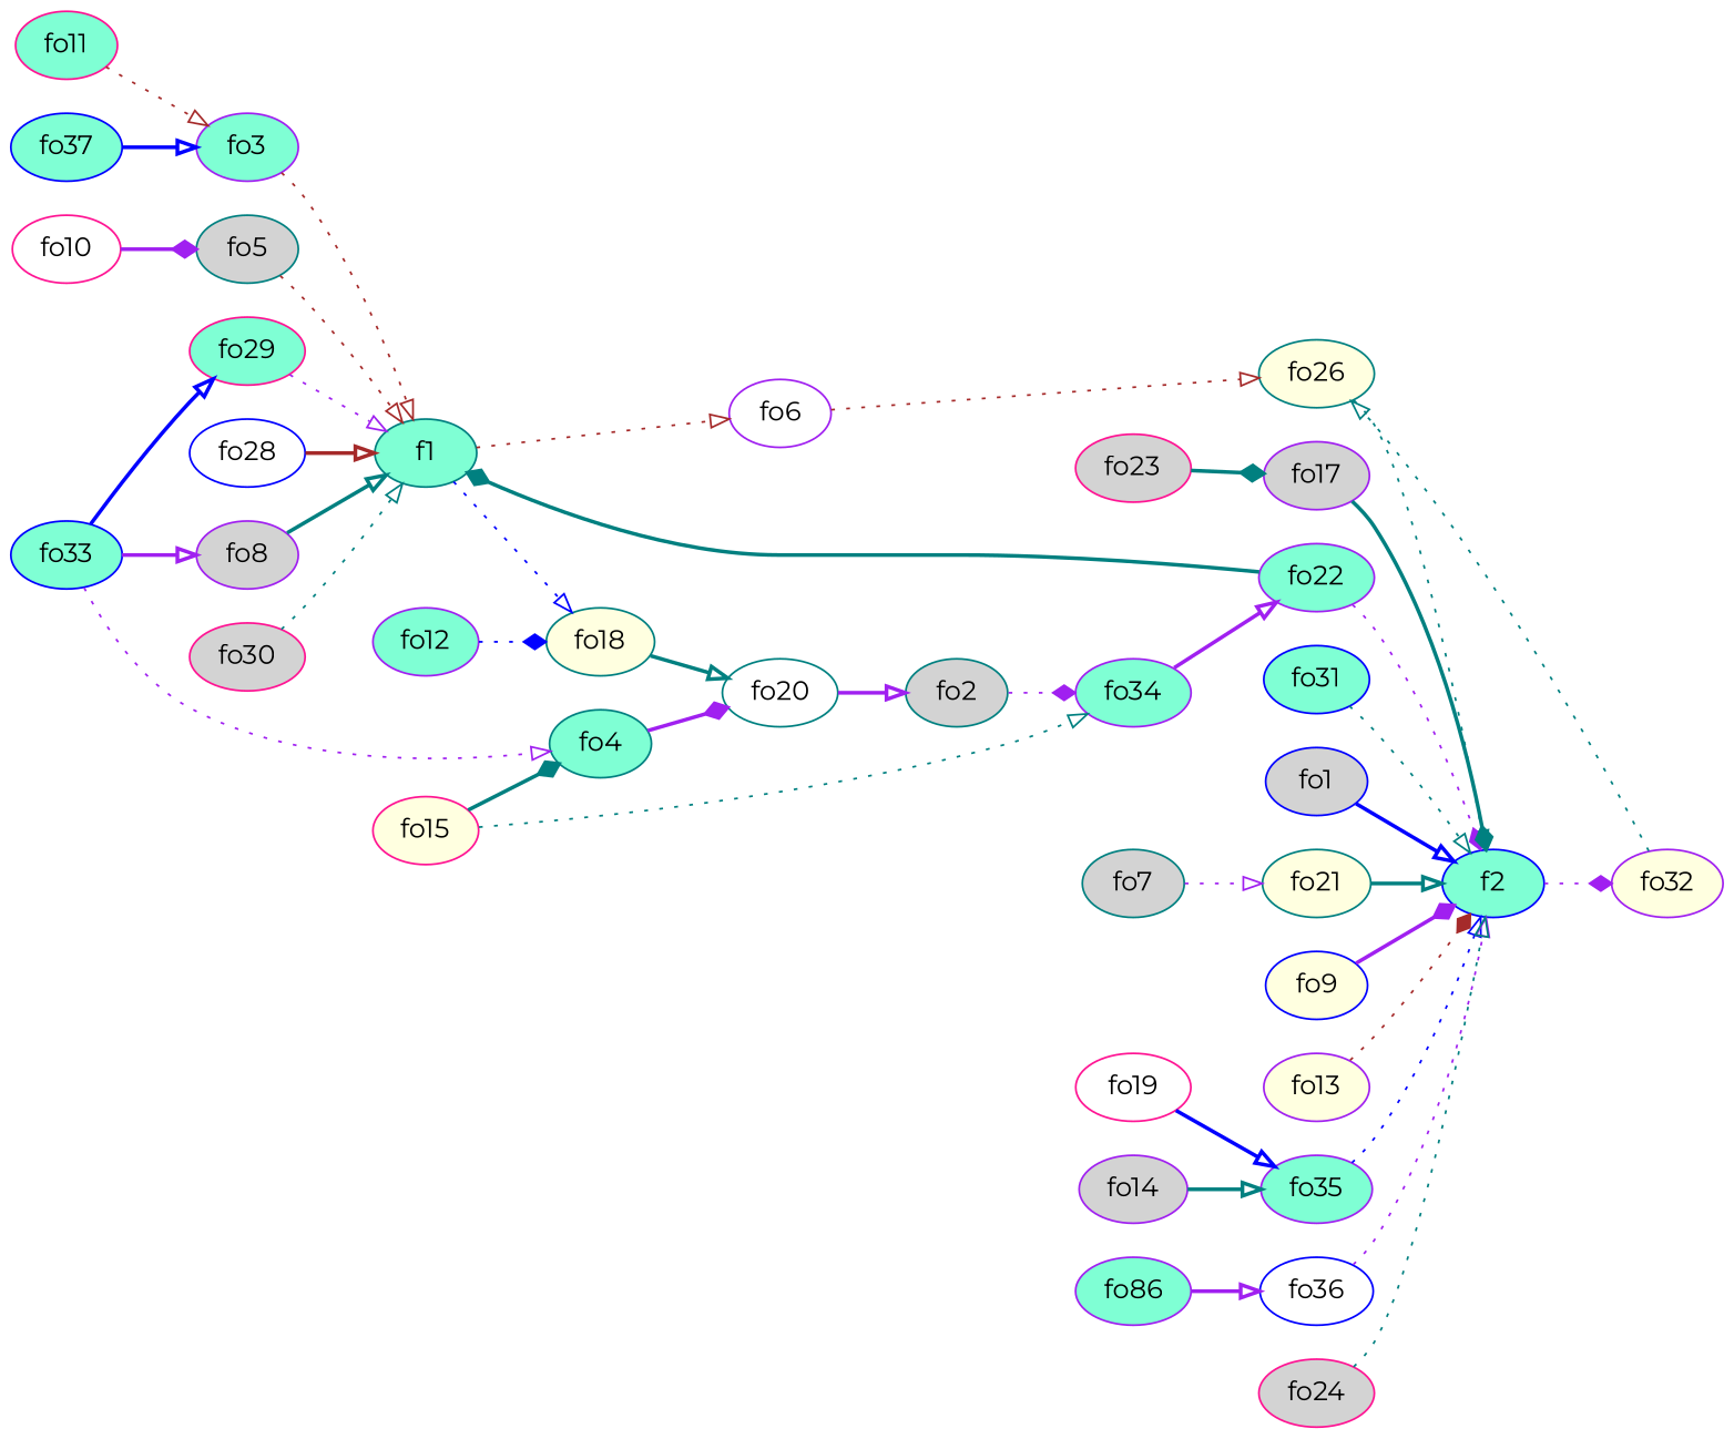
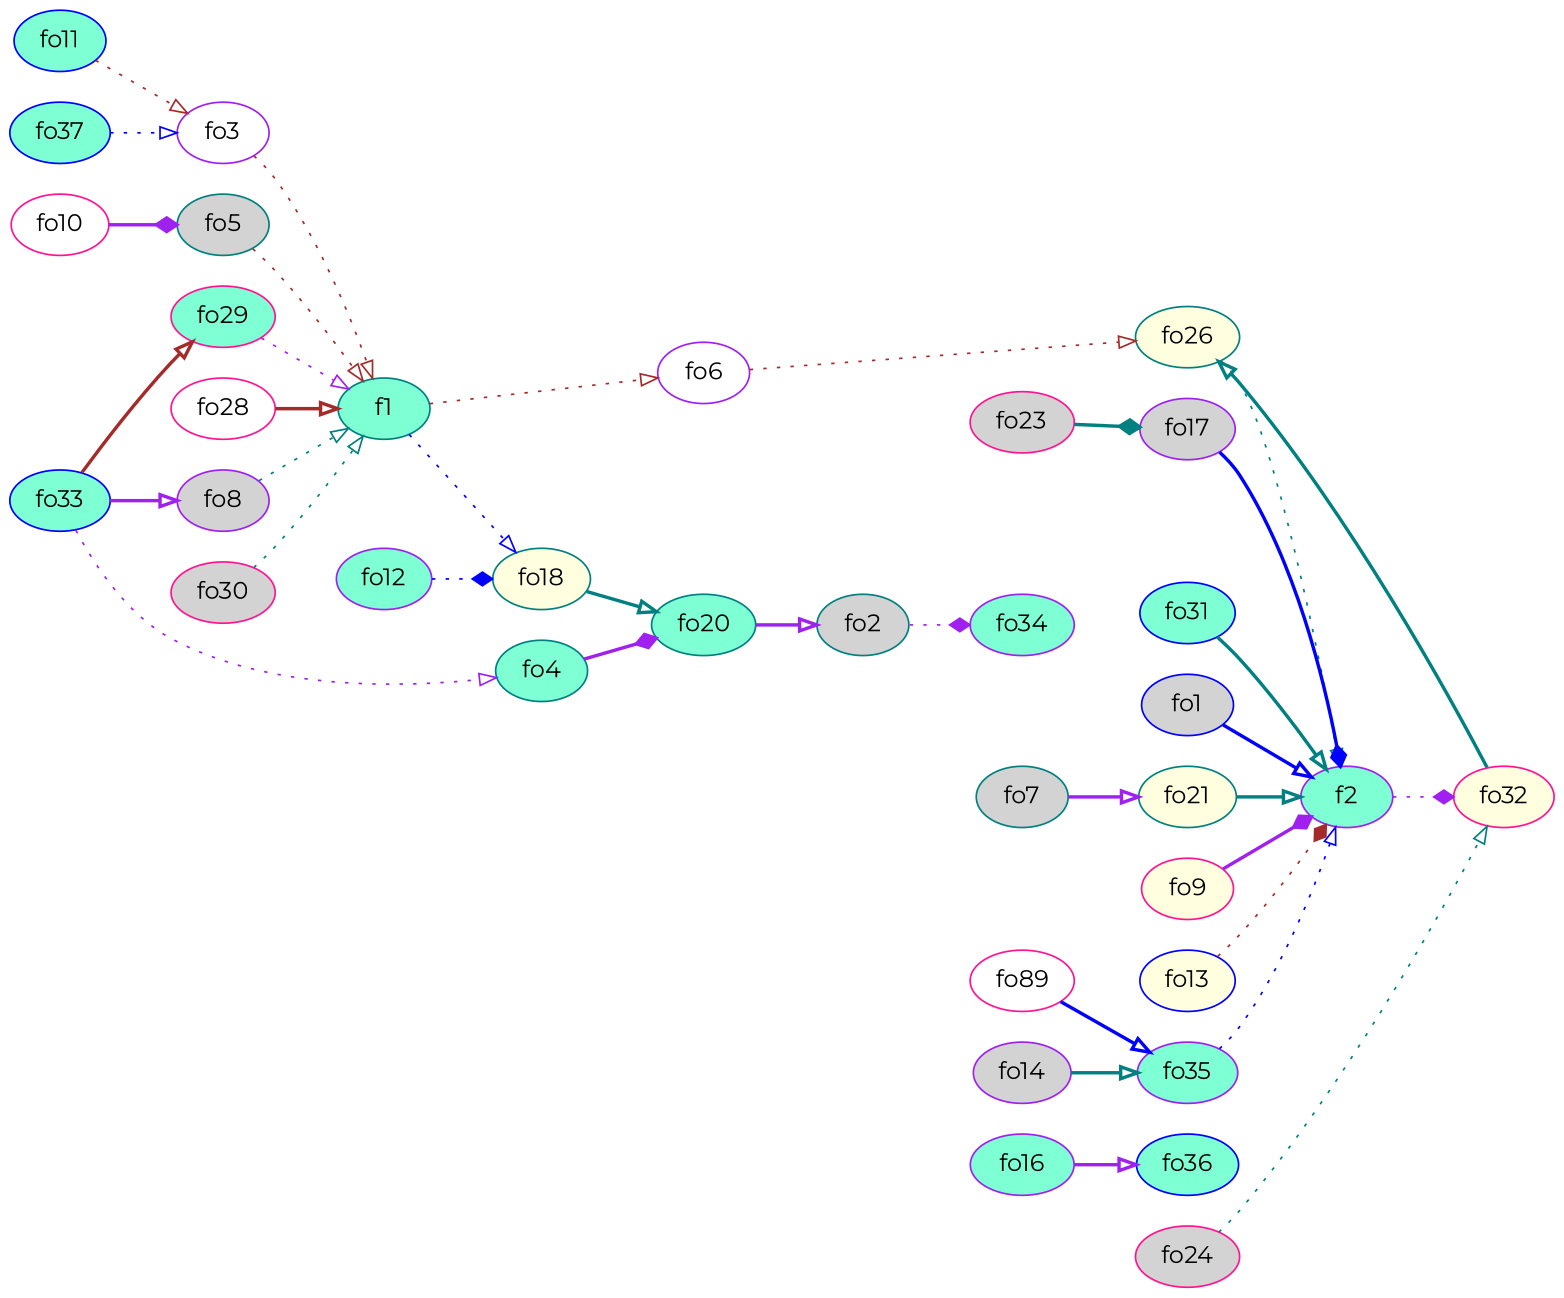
  strict digraph {
    fontname=Montserrat
    rankdir=LR
    node [color=purple fillcolor=aquamarine fontname=Montserrat style=filled]
    edge [arrowhead=onormal color=teal fontname=Montserrat style=dotted weight=2]
    f1 [color=teal]
    fo6 [fillcolor=white]
    fo18 [color=teal fillcolor=lightyellow]
    fo26 [color=teal fillcolor=lightyellow]
-   fo20 [color=teal fillcolor=white]
-   fo32 [fillcolor=lightyellow]
-   f2 [color=blue]
+   fo20 [color=teal]
+   fo32 [color=deeppink fillcolor=lightyellow]
+   f2
    fo1 [color=blue fillcolor=lightgrey]
    fo2 [color=teal fillcolor=lightgrey]
    fo34
-   fo22
-   fo3
+   fo3 [fillcolor=white]
    fo4 [color=teal]
    fo5 [color=teal fillcolor=lightgrey]
    fo7 [color=teal fillcolor=lightgrey]
    fo21 [color=teal fillcolor=lightyellow]
    fo8 [fillcolor=lightgrey]
-   fo9 [color=blue fillcolor=lightyellow]
+   fo9 [color=deeppink fillcolor=lightyellow]
    fo10 [color=deeppink fillcolor=white]
-   fo11 [color=deeppink]
+   fo11 [color=blue]
    fo12
-   fo13 [fillcolor=lightyellow]
+   fo13 [color=blue fillcolor=lightyellow]
    fo14 [fillcolor=lightgrey]
    fo35
-   fo15 [color=deeppink fillcolor=lightyellow]
-   fo36 [color=blue fillcolor=white]
-   fo16 [label=fo86]
+   fo36 [color=blue]
+   fo16
    fo17 [fillcolor=lightgrey]
-   fo19 [color=deeppink fillcolor=white]
+   fo19 [color=deeppink fillcolor=white label=fo89]
    fo23 [color=deeppink fillcolor=lightgrey]
    fo24 [color=deeppink fillcolor=lightgrey]
-   fo28 [color=blue fillcolor=white]
+   fo28 [color=deeppink fillcolor=white]
    fo29 [color=deeppink]
    fo30 [color=deeppink fillcolor=lightgrey]
    fo31 [color=blue]
    fo33 [color=blue]
    fo37 [color=blue]
    f1 -> fo6 [color=brown]
    f1 -> fo18 [color=blue]
    fo6 -> fo26 [color=brown]
    fo18 -> fo20 [style=bold]
    fo26 -> f2
    fo20 -> fo2 [color=purple style=bold]
-   fo32 -> fo26
+   fo32 -> fo26 [style=bold]
    f2 -> fo32 [arrowhead=diamond color=purple]
    fo1 -> f2 [color=blue style=bold]
    fo2 -> fo34 [arrowhead=diamond color=purple]
-   fo34 -> fo22 [color=purple style=bold]
-   fo22 -> f1 [arrowhead=diamond style=bold]
-   fo22 -> f2 [arrowhead=diamond color=purple]
    fo3 -> f1 [color=brown]
    fo4 -> fo20 [arrowhead=diamond color=purple style=bold]
    fo5 -> f1 [color=brown]
-   fo7 -> fo21 [color=purple]
+   fo7 -> fo21 [color=purple style=bold]
    fo21 -> f2 [style=bold]
-   fo8 -> f1 [style=bold]
+   fo8 -> f1
    fo9 -> f2 [arrowhead=diamond color=purple style=bold]
    fo10 -> fo5 [arrowhead=diamond color=purple style=bold]
    fo11 -> fo3 [color=brown]
    fo12 -> fo18 [arrowhead=diamond color=blue]
    fo13 -> f2 [arrowhead=diamond color=brown]
    fo14 -> fo35 [style=bold]
    fo35 -> f2 [color=blue]
-   fo15 -> fo34
-   fo15 -> fo4 [arrowhead=diamond style=bold]
-   fo36 -> f2 [color=purple]
    fo16 -> fo36 [color=purple style=bold]
-   fo17 -> f2 [arrowhead=diamond style=bold]
+   fo17 -> f2 [arrowhead=diamond color=blue style=bold]
    fo19 -> fo35 [color=blue style=bold]
    fo23 -> fo17 [arrowhead=diamond style=bold]
-   fo24 -> f2
+   fo24 -> fo32
    fo28 -> f1 [color=brown style=bold]
    fo29 -> f1 [color=purple]
    fo30 -> f1
-   fo31 -> f2
+   fo31 -> f2 [style=bold]
    fo33 -> fo4 [color=purple]
    fo33 -> fo8 [color=purple style=bold]
-   fo33 -> fo29 [color=blue style=bold]
-   fo37 -> fo3 [color=blue style=bold]
+   fo33 -> fo29 [color=brown style=bold]
+   fo37 -> fo3 [color=blue]
  }
